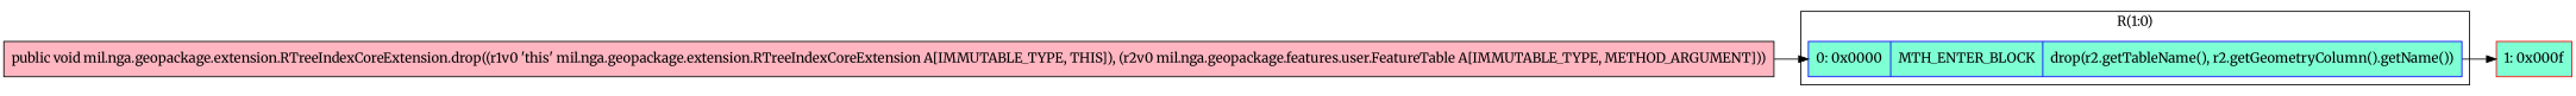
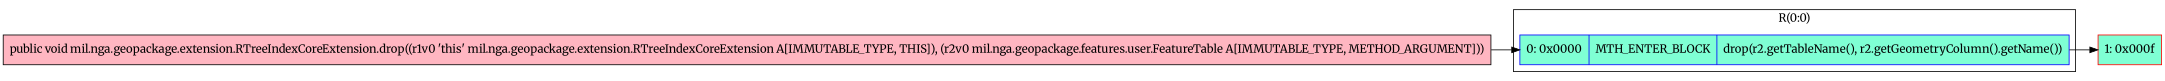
  digraph {
    rankdir=LR
    fontname=Merriweather
    node [shape=record style=filled fillcolor=aquamarine fontname=Merriweather]
    edge [style=solid fontname=Merriweather]
    n1 [color=blue label="{0\:\ 0x0000|MTH_ENTER_BLOCK\l|drop(r2.getTableName(), r2.getGeometryColumn().getName())\l}"]
    n2 [color=red label="{1\:\ 0x000f}"]
    n3 [label="{public void mil.nga.geopackage.extension.RTreeIndexCoreExtension.drop((r1v0 'this' mil.nga.geopackage.extension.RTreeIndexCoreExtension A[IMMUTABLE_TYPE, THIS]), (r2v0 mil.nga.geopackage.features.user.FeatureTable A[IMMUTABLE_TYPE, METHOD_ARGUMENT])) }" fillcolor=lightpink]
    subgraph cluster_1 {
-     label="R(1:0)"
+     label="R(0:0)"
      n1
    }
    n1 -> n2
    n3 -> n1
  }
